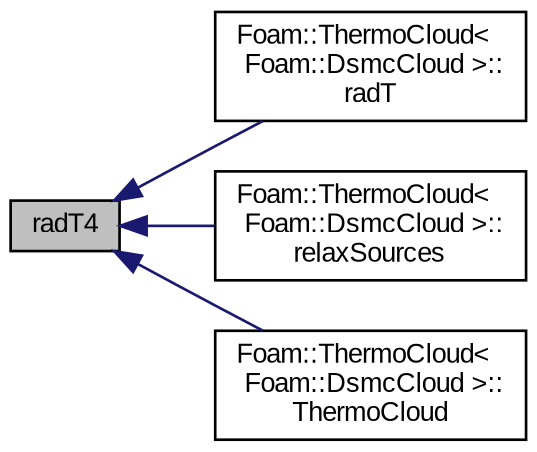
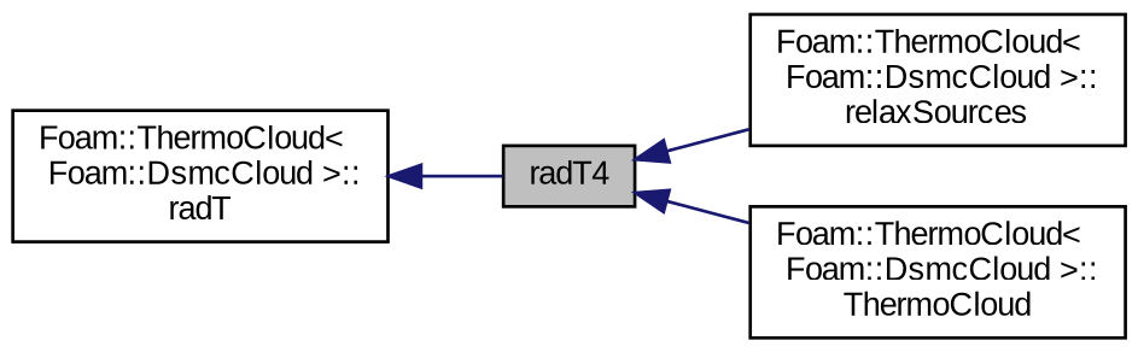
  digraph {
    fontname="Liberation Sans"
    rankdir=LR
    node [color=black fontname="Liberation Sans" fontsize=10 shape=record]
    edge [color=midnightblue dir=back fontname="Liberation Sans" fontsize=10 labelfontname=FreeSans labelfontsize=10 style=solid]
    n1 [fillcolor=grey75 fontcolor=black height=0.2 label=radT4 style=filled width=0.4]
    n2 [height=0.2 label="Foam::ThermoCloud\<\l Foam::DsmcCloud \>::\lradT" width=0.4]
    n3 [height=0.2 label="Foam::ThermoCloud\<\l Foam::DsmcCloud \>::\lrelaxSources" width=0.4]
    n4 [height=0.2 label="Foam::ThermoCloud\<\l Foam::DsmcCloud \>::\lThermoCloud" width=0.4]
-   n1 -> n2
+   n2 -> n1
    n1 -> n3
    n1 -> n4
  }
